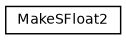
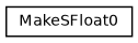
  digraph {
    rankdir=LR
-   n1 [color=black fillcolor=white fontname=Helvetica fontsize=10 height=0.2 label=MakeSFloat2 shape=record style=filled width=0.4]
+   n1 [color=black fillcolor=white fontname=Helvetica fontsize=10 height=0.2 label=MakeSFloat0 shape=record style=filled width=0.4]
  }
